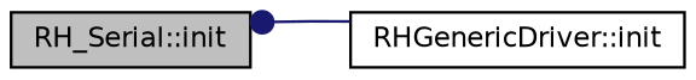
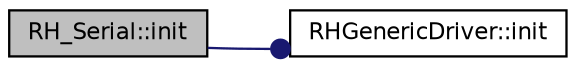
  digraph {
    rankdir=LR
    node [color=black fontname=Helvetica fontsize=10 shape=record style=filled]
    n1 [fillcolor=grey75 fontcolor=black height=0.2 label="RH_Serial::init" width=0.4]
    n2 [fillcolor=white height=0.2 label="RHGenericDriver::init" width=0.4]
-   n2 -> n1 [color=midnightblue fontname=Helvetica fontsize=10 labelfontname=Helvetica labelfontsize=10 style=solid arrowhead=dot]
+   n1 -> n2 [color=midnightblue fontname=Helvetica fontsize=10 labelfontname=Helvetica labelfontsize=10 style=solid arrowhead=dot]
  }
